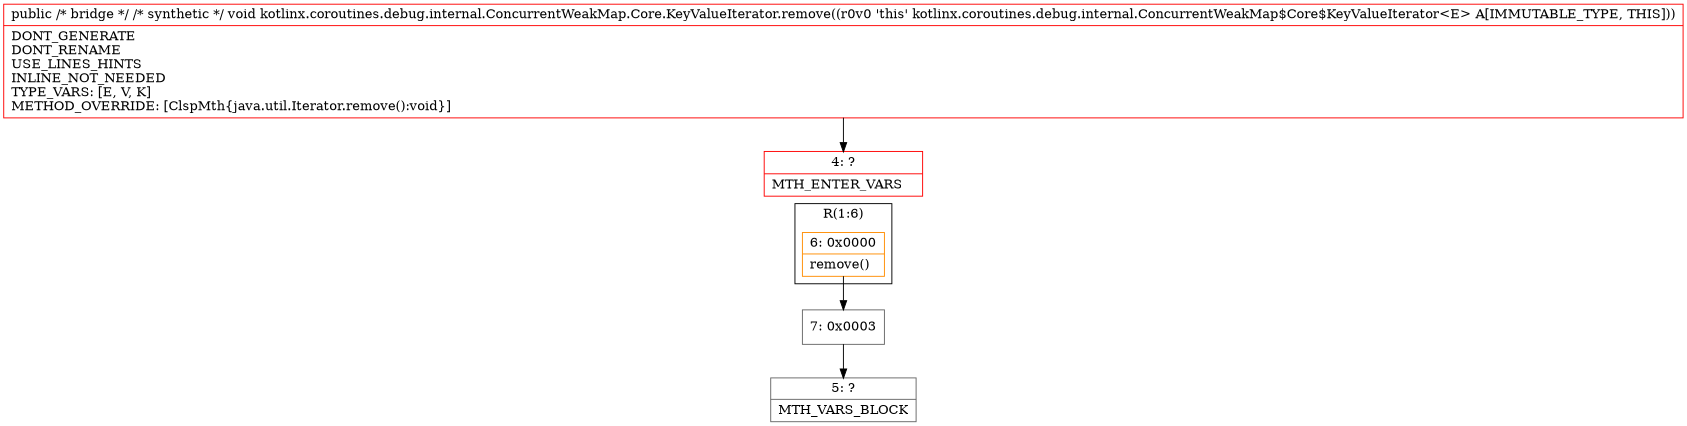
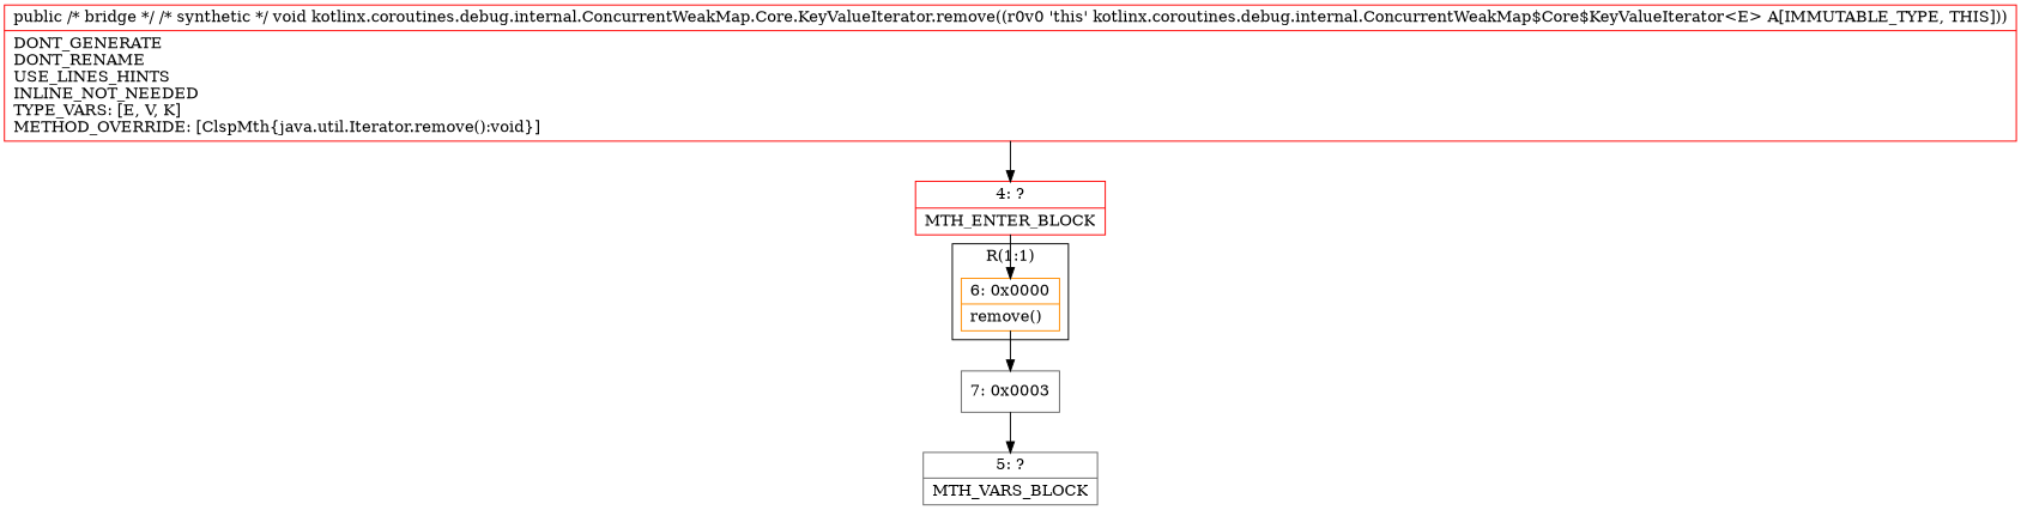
  digraph {
    node [color=gray40 shape=record]
    n1 [color=darkorange label="{6\:\ 0x0000|remove()\l}"]
    n2 [label="{7\:\ 0x0003}"]
    n3 [label="{5\:\ ?|MTH_VARS_BLOCK\l}"]
-   n4 [color=red label="{4\:\ ?|MTH_ENTER_VARS\l}"]
+   n4 [color=red label="{4\:\ ?|MTH_ENTER_BLOCK\l}"]
    n5 [color=red label="{public \/* bridge *\/ \/* synthetic *\/ void kotlinx.coroutines.debug.internal.ConcurrentWeakMap.Core.KeyValueIterator.remove((r0v0 'this' kotlinx.coroutines.debug.internal.ConcurrentWeakMap$Core$KeyValueIterator\<E\> A[IMMUTABLE_TYPE, THIS]))  | DONT_GENERATE\lDONT_RENAME\lUSE_LINES_HINTS\lINLINE_NOT_NEEDED\lTYPE_VARS: [E, V, K]\lMETHOD_OVERRIDE: [ClspMth\{java.util.Iterator.remove():void\}]\l}"]
    subgraph cluster_1 {
-     label="R(1:6)"
+     label="R(1:1)"
      n1
    }
    n1 -> n2
    n2 -> n3
+   n4 -> n1
    n5 -> n4
  }
